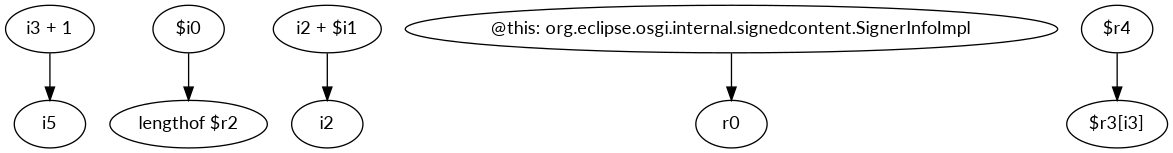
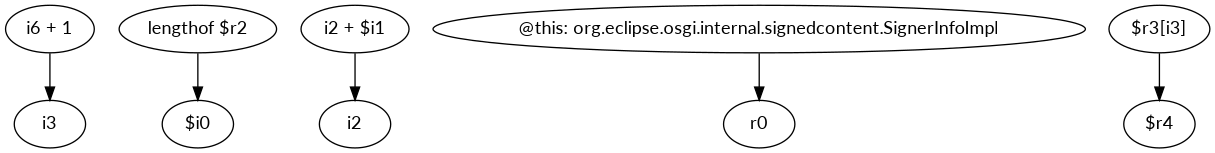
  digraph {
    fontname=Lato
    node [fontname=Lato]
    edge [fontname=Lato]
-   n1 [label="i3 + 1"]
-   n2 [label=i5]
+   n1 [label="i6 + 1"]
+   n2 [label=i3]
    n3 [label="lengthof $r2"]
    n4 [label="$i0"]
    n5 [label="i2 + $i1"]
    n6 [label=i2]
    n7 [label="@this: org.eclipse.osgi.internal.signedcontent.SignerInfoImpl"]
    n8 [label=r0]
    n9 [label="$r3[i3]"]
    n10 [label="$r4"]
    n1 -> n2
-   n4 -> n3
+   n3 -> n4
    n5 -> n6
    n7 -> n8
-   n10 -> n9
+   n9 -> n10
  }
